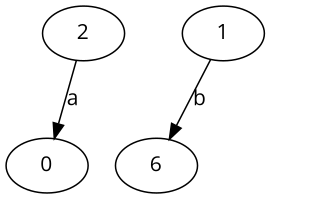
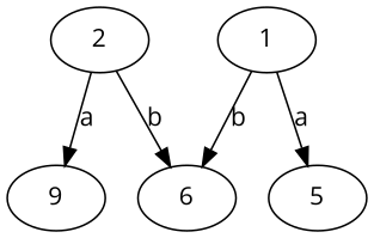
  strict digraph {
    fontname="Open Sans"
    node [fontname="Open Sans"]
    edge [fontname="Open Sans"]
    2
    6
-   0
+   0 [label=9]
    1
+   5
+   2 -> 6 [label=b]
    2 -> 0 [label=a]
    1 -> 6 [label=b]
+   1 -> 5 [label=a]
  }
